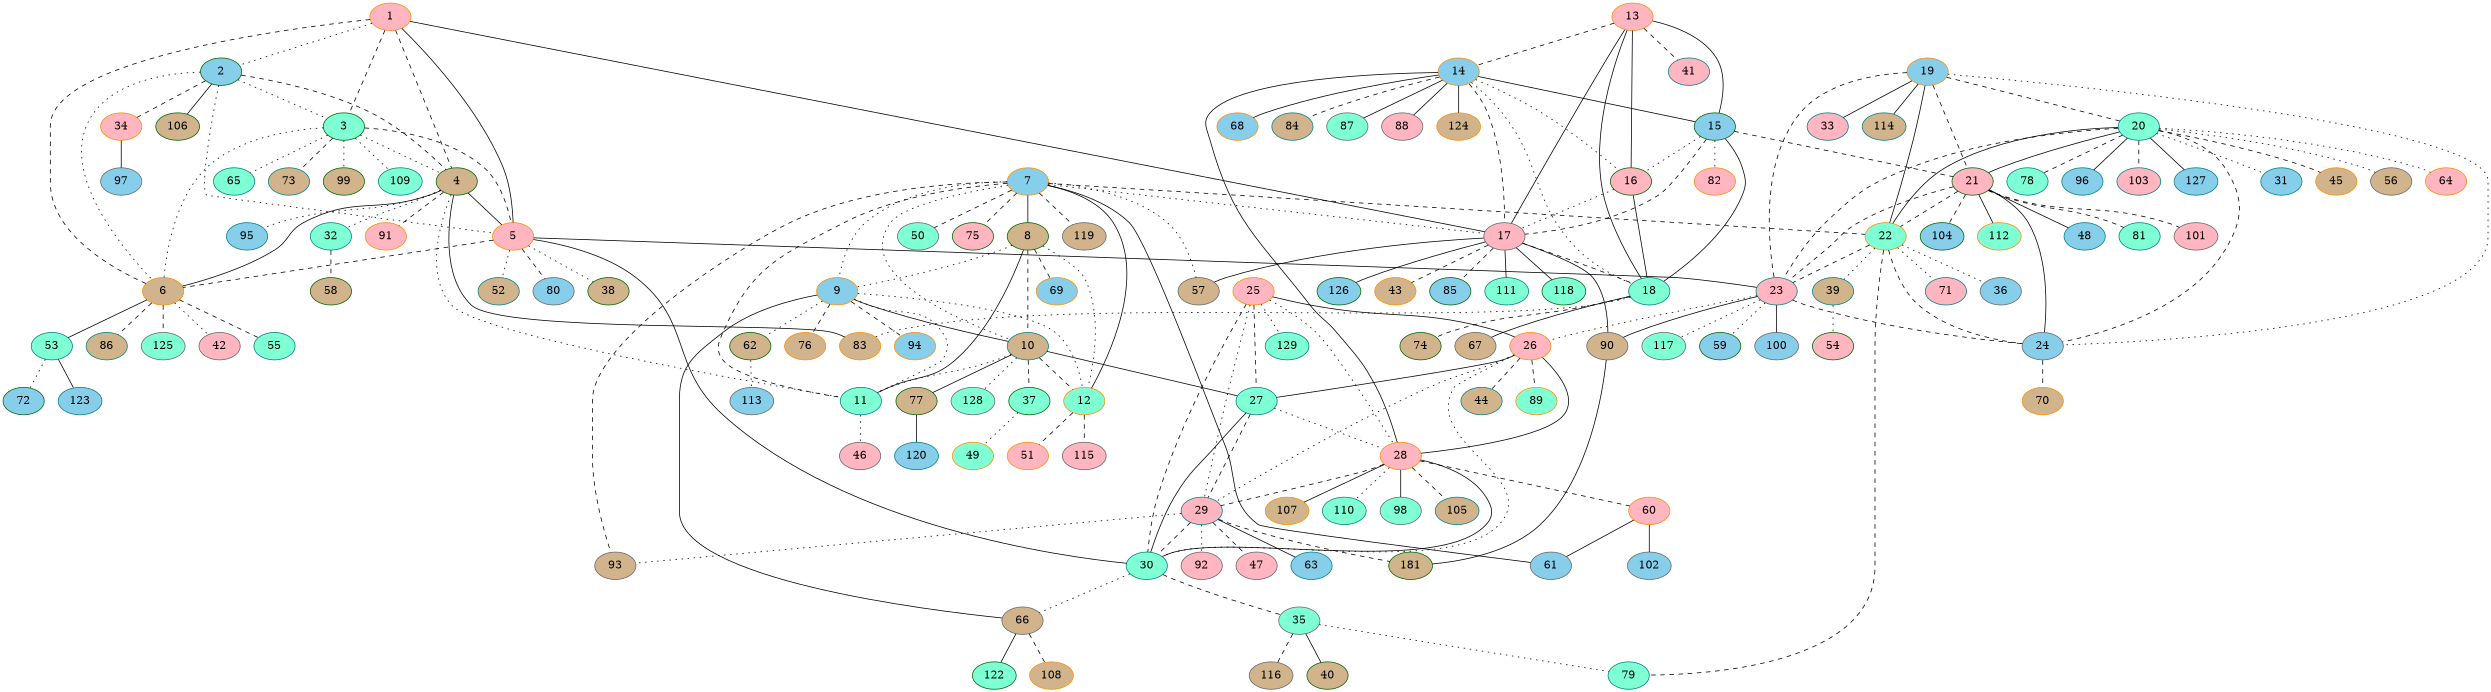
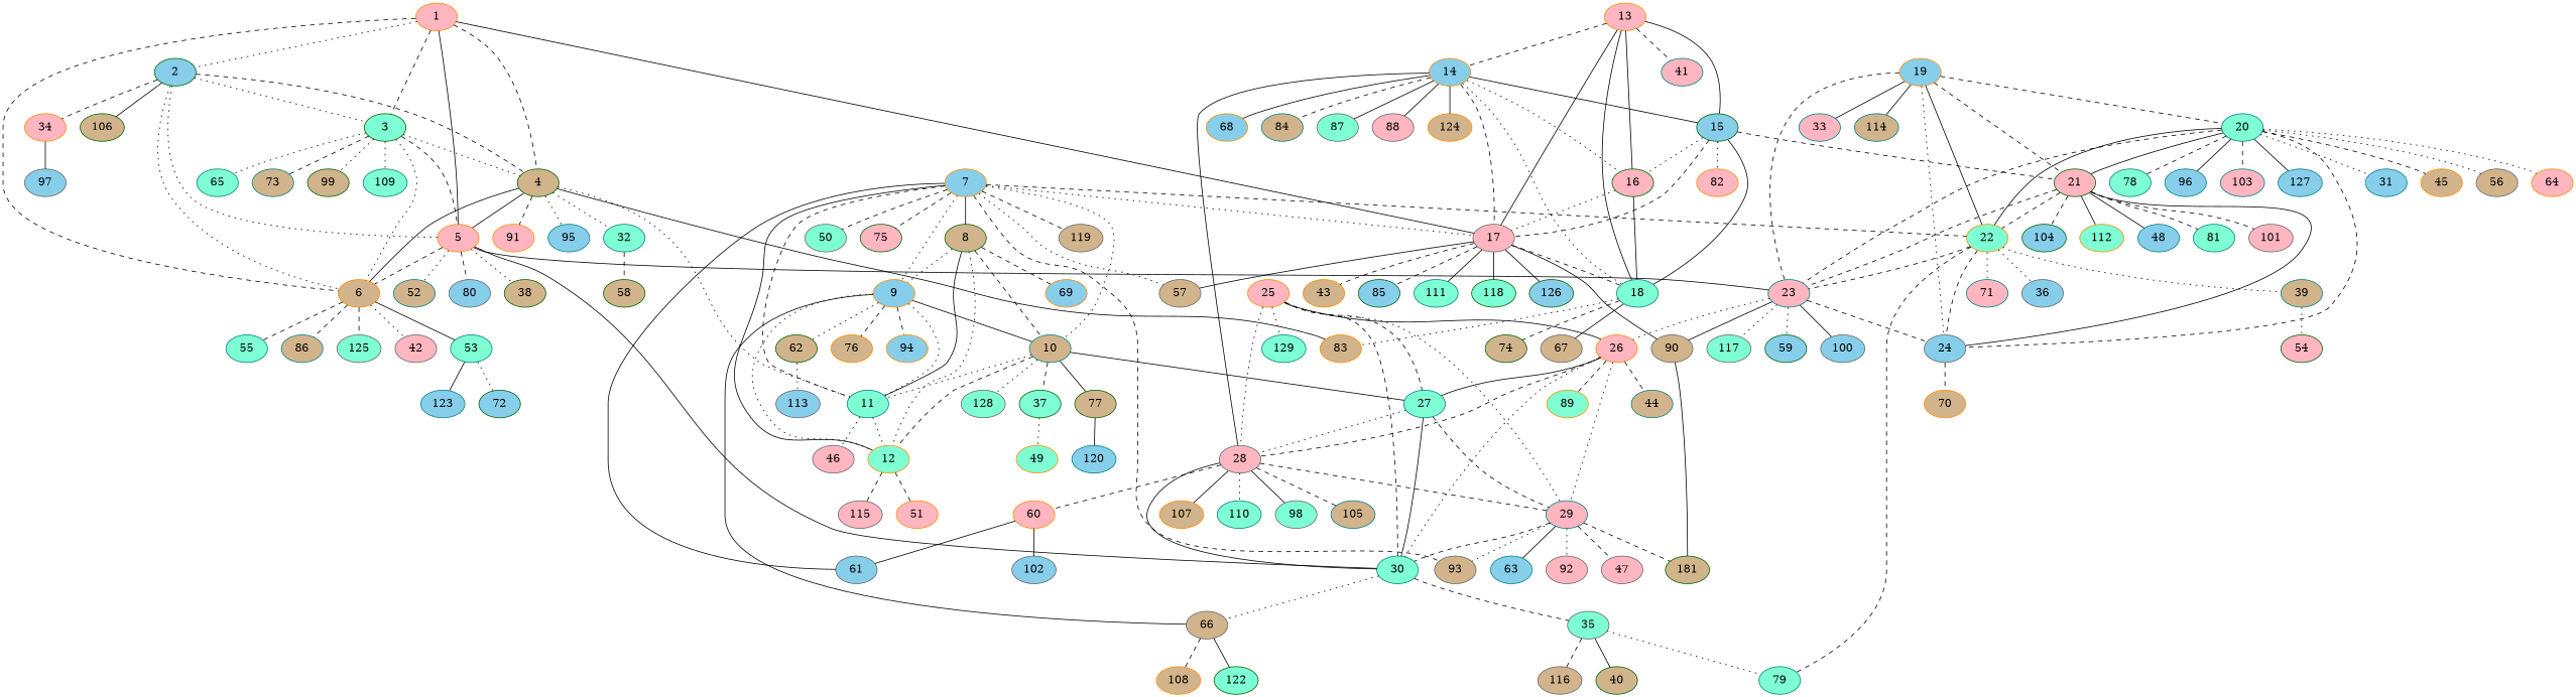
  graph {
    node [color=teal fillcolor=tan style=filled]
    edge [style=dashed]
    1 [color=darkorange fillcolor=lightpink]
    2 [color=darkgreen fillcolor=skyblue]
    3 [color=darkgreen fillcolor=aquamarine]
    4 [color=darkgreen]
    5 [color=darkorange fillcolor=lightpink]
    6 [color=darkorange]
    17 [color=gray40 fillcolor=lightpink]
    34 [color=darkorange fillcolor=lightpink]
    106 [color=darkgreen]
    65 [fillcolor=aquamarine]
    73
    99 [color=darkgreen]
    109 [fillcolor=aquamarine]
    11 [fillcolor=aquamarine]
    32 [fillcolor=aquamarine]
    83 [color=darkorange]
    91 [color=darkorange fillcolor=lightpink]
    95 [fillcolor=skyblue]
    23 [fillcolor=lightpink]
    30 [fillcolor=aquamarine]
    38 [color=darkgreen]
    52
    80 [color=gray40 fillcolor=skyblue]
    42 [color=gray40 fillcolor=lightpink]
    53 [fillcolor=aquamarine]
    55 [fillcolor=aquamarine]
    86
    125 [color=gray40 fillcolor=aquamarine]
    57 [color=gray40]
    18 [fillcolor=aquamarine]
    43 [color=darkorange]
    85 [color=darkgreen fillcolor=skyblue]
    90 [color=gray40]
    111 [fillcolor=aquamarine]
    118 [color=darkgreen fillcolor=aquamarine]
    126 [color=darkgreen fillcolor=skyblue]
    97 [color=gray40 fillcolor=skyblue]
    12 [color=darkorange fillcolor=aquamarine]
    46 [color=gray40 fillcolor=lightpink]
    58 [color=darkgreen]
    24 [color=gray40 fillcolor=skyblue]
    26 [color=darkorange fillcolor=lightpink]
    59 [color=darkgreen fillcolor=skyblue]
    100 [color=gray40 fillcolor=skyblue]
    117 [color=gray40 fillcolor=aquamarine]
    66 [color=gray40]
    35 [color=gray40 fillcolor=aquamarine]
    72 [color=darkgreen fillcolor=skyblue]
    123 [fillcolor=skyblue]
    7 [color=darkorange fillcolor=skyblue]
    8 [color=darkgreen]
    9 [color=darkorange fillcolor=skyblue]
    10
    22 [color=darkorange fillcolor=aquamarine]
    50 [color=gray40 fillcolor=aquamarine]
    61 [color=gray40 fillcolor=skyblue]
    75 [color=darkgreen fillcolor=lightpink]
    93 [color=gray40]
    119 [color=gray40]
    69 [color=darkorange fillcolor=skyblue]
    62 [color=darkgreen]
    76 [color=darkorange]
    94 [color=darkorange fillcolor=skyblue]
    27 [fillcolor=aquamarine]
    37 [color=darkgreen fillcolor=aquamarine]
    77 [color=darkgreen]
    128 [color=gray40 fillcolor=aquamarine]
    51 [color=darkorange fillcolor=lightpink]
    115 [color=gray40 fillcolor=lightpink]
    36 [color=gray40 fillcolor=skyblue]
    39
    71 [fillcolor=lightpink]
    79 [fillcolor=aquamarine]
    113 [color=gray40 fillcolor=skyblue]
    108 [color=darkorange]
    122 [color=darkgreen fillcolor=aquamarine]
-   28 [color=darkorange fillcolor=lightpink]
+   28 [color=gray40 fillcolor=lightpink]
    29 [fillcolor=lightpink]
    49 [color=darkorange fillcolor=aquamarine]
    120 [fillcolor=skyblue]
    13 [color=darkorange fillcolor=lightpink]
    14 [color=darkorange fillcolor=skyblue]
    15 [color=darkgreen fillcolor=skyblue]
    16 [color=darkgreen fillcolor=lightpink]
    41 [fillcolor=lightpink]
    68 [color=darkorange fillcolor=skyblue]
    84
    87 [color=gray40 fillcolor=aquamarine]
    88 [color=gray40 fillcolor=lightpink]
    124 [color=darkorange]
    21 [color=darkgreen fillcolor=lightpink]
    82 [color=darkorange fillcolor=lightpink]
    67 [color=gray40]
    74 [color=darkgreen]
    60 [color=darkorange fillcolor=lightpink]
    98 [color=gray40 fillcolor=aquamarine]
    105
    107 [color=darkorange]
    110 [fillcolor=aquamarine]
    48 [fillcolor=skyblue]
    81 [fillcolor=aquamarine]
    101 [color=gray40 fillcolor=lightpink]
    104 [color=darkgreen fillcolor=skyblue]
    112 [color=darkorange fillcolor=aquamarine]
    n105 [color=darkgreen label=181]
    19 [color=darkorange fillcolor=skyblue]
    20 [fillcolor=aquamarine]
    33 [fillcolor=lightpink]
    114
    31 [fillcolor=skyblue]
    45 [color=darkorange]
    56 [color=gray40]
    64 [color=darkorange fillcolor=lightpink]
    78 [fillcolor=aquamarine]
    96 [fillcolor=skyblue]
    103 [fillcolor=lightpink]
    127 [fillcolor=skyblue]
    70 [color=darkorange]
    54 [color=darkgreen fillcolor=lightpink]
    44
    89 [color=darkorange fillcolor=aquamarine]
    25 [color=darkorange fillcolor=lightpink]
    129 [fillcolor=aquamarine]
    47 [color=gray40 fillcolor=lightpink]
    63 [fillcolor=skyblue]
    92 [color=gray40 fillcolor=lightpink]
    102 [color=gray40 fillcolor=skyblue]
    40 [color=darkgreen]
    116 [color=gray40]
    1 -- 2 [style=dotted]
    1 -- 3
    1 -- 4
    1 -- 5 [style=solid]
    1 -- 6
    1 -- 17 [style=solid]
    2 -- 3 [style=dotted]
    2 -- 4
    2 -- 5 [style=dotted]
    2 -- 6 [style=dotted]
    2 -- 34
    2 -- 106 [style=solid]
    3 -- 4 [style=dotted]
    3 -- 5
    3 -- 6 [style=dotted]
    3 -- 65 [style=dotted]
    3 -- 73
    3 -- 99 [style=dotted]
    3 -- 109 [style=dotted]
    4 -- 5 [style=solid]
    4 -- 6 [style=solid]
    4 -- 11 [style=dotted]
    4 -- 32 [style=dotted]
    4 -- 83 [style=solid]
    4 -- 91
    4 -- 95 [style=dotted]
    5 -- 6
    5 -- 23 [style=solid]
    5 -- 30 [style=solid]
    5 -- 38 [style=dotted]
    5 -- 52 [style=dotted]
    5 -- 80
    6 -- 42 [style=dotted]
    6 -- 53 [style=solid]
    6 -- 55
    6 -- 86
    6 -- 125
    17 -- 57 [style=solid]
    17 -- 18
    17 -- 43
    17 -- 85
    17 -- 90 [style=solid]
    17 -- 111 [style=solid]
    17 -- 118 [style=solid]
    17 -- 126 [style=solid]
    34 -- 97 [style=solid]
+   11 -- 12 [style=dotted]
    11 -- 46 [style=dotted]
    32 -- 58
    23 -- 90 [style=solid]
    23 -- 24
    23 -- 26 [style=dotted]
    23 -- 59 [style=dotted]
    23 -- 100 [style=solid]
    23 -- 117 [style=dotted]
    30 -- 66 [style=dotted]
    30 -- 35
    53 -- 72 [style=dotted]
    53 -- 123 [style=solid]
    18 -- 83 [style=dotted]
    18 -- 67 [style=solid]
    18 -- 74
    90 -- n105 [style=solid]
    12 -- 51
    12 -- 115
    24 -- 70
    26 -- 30 [style=dotted]
    26 -- 27 [style=solid]
-   26 -- 28 [style=solid]
+   26 -- 28
    26 -- 29 [style=dotted]
    26 -- 44
    26 -- 89
    66 -- 108
    66 -- 122 [style=solid]
    35 -- 79 [style=dotted]
    35 -- 40 [style=solid]
    35 -- 116
    7 -- 17 [style=dotted]
    7 -- 11
    7 -- 57 [style=dotted]
    7 -- 12 [style=solid]
    7 -- 8 [style=solid]
    7 -- 9 [style=dotted]
    7 -- 10 [style=dotted]
    7 -- 22
    7 -- 50
    7 -- 61 [style=solid]
    7 -- 75
    7 -- 93
    7 -- 119
    8 -- 11 [style=solid]
    8 -- 12 [style=dotted]
    8 -- 9 [style=dotted]
    8 -- 10
    8 -- 69
    9 -- 11 [style=dotted]
    9 -- 12 [style=dotted]
    9 -- 66 [style=solid]
    9 -- 10 [style=solid]
    9 -- 62 [style=dotted]
    9 -- 76
    9 -- 94
    10 -- 11 [style=dotted]
    10 -- 12
    10 -- 27 [style=solid]
    10 -- 37
    10 -- 77 [style=solid]
    10 -- 128 [style=dotted]
    22 -- 23
    22 -- 24
    22 -- 36 [style=dotted]
    22 -- 39 [style=dotted]
    22 -- 71 [style=dotted]
    22 -- 79
    62 -- 113 [style=dotted]
    27 -- 30 [style=solid]
    27 -- 28 [style=dotted]
    27 -- 29
    37 -- 49 [style=dotted]
    77 -- 120 [style=solid]
    39 -- 54 [style=dotted]
    28 -- 30 [style=solid]
    28 -- 29
    28 -- 60
    28 -- 98 [style=solid]
    28 -- 105
    28 -- 107 [style=solid]
    28 -- 110 [style=dotted]
    29 -- 30
    29 -- 93 [style=dotted]
    29 -- n105
    29 -- 47
    29 -- 63 [style=solid]
    29 -- 92 [style=dotted]
    13 -- 17 [style=solid]
    13 -- 18 [style=solid]
    13 -- 14
    13 -- 15 [style=solid]
    13 -- 16 [style=solid]
    13 -- 41
    14 -- 17
    14 -- 18 [style=dotted]
    14 -- 28 [style=solid]
    14 -- 15 [style=solid]
    14 -- 16 [style=dotted]
    14 -- 68 [style=solid]
    14 -- 84
    14 -- 87 [style=solid]
    14 -- 88 [style=solid]
    14 -- 124 [style=solid]
    15 -- 17
    15 -- 18 [style=solid]
    15 -- 16 [style=dotted]
    15 -- 21
    15 -- 82 [style=dotted]
    16 -- 17 [style=dotted]
    16 -- 18 [style=solid]
    21 -- 23
    21 -- 24 [style=solid]
    21 -- 22
    21 -- 48 [style=solid]
    21 -- 81
    21 -- 101
    21 -- 104
    21 -- 112 [style=solid]
    60 -- 61 [style=solid]
    60 -- 102 [style=solid]
    19 -- 23
    19 -- 24 [style=dotted]
    19 -- 22 [style=solid]
    19 -- 21
    19 -- 20
    19 -- 33 [style=solid]
    19 -- 114 [style=solid]
    20 -- 23
    20 -- 24
    20 -- 22 [style=solid]
    20 -- 21 [style=solid]
    20 -- 31 [style=dotted]
    20 -- 45
    20 -- 56 [style=dotted]
    20 -- 64 [style=dotted]
    20 -- 78
    20 -- 96 [style=solid]
    20 -- 103
    20 -- 127 [style=solid]
    25 -- 30
    25 -- 26 [style=solid]
    25 -- 27
    25 -- 28 [style=dotted]
    25 -- 29 [style=dotted]
    25 -- 129 [style=dotted]
  }
